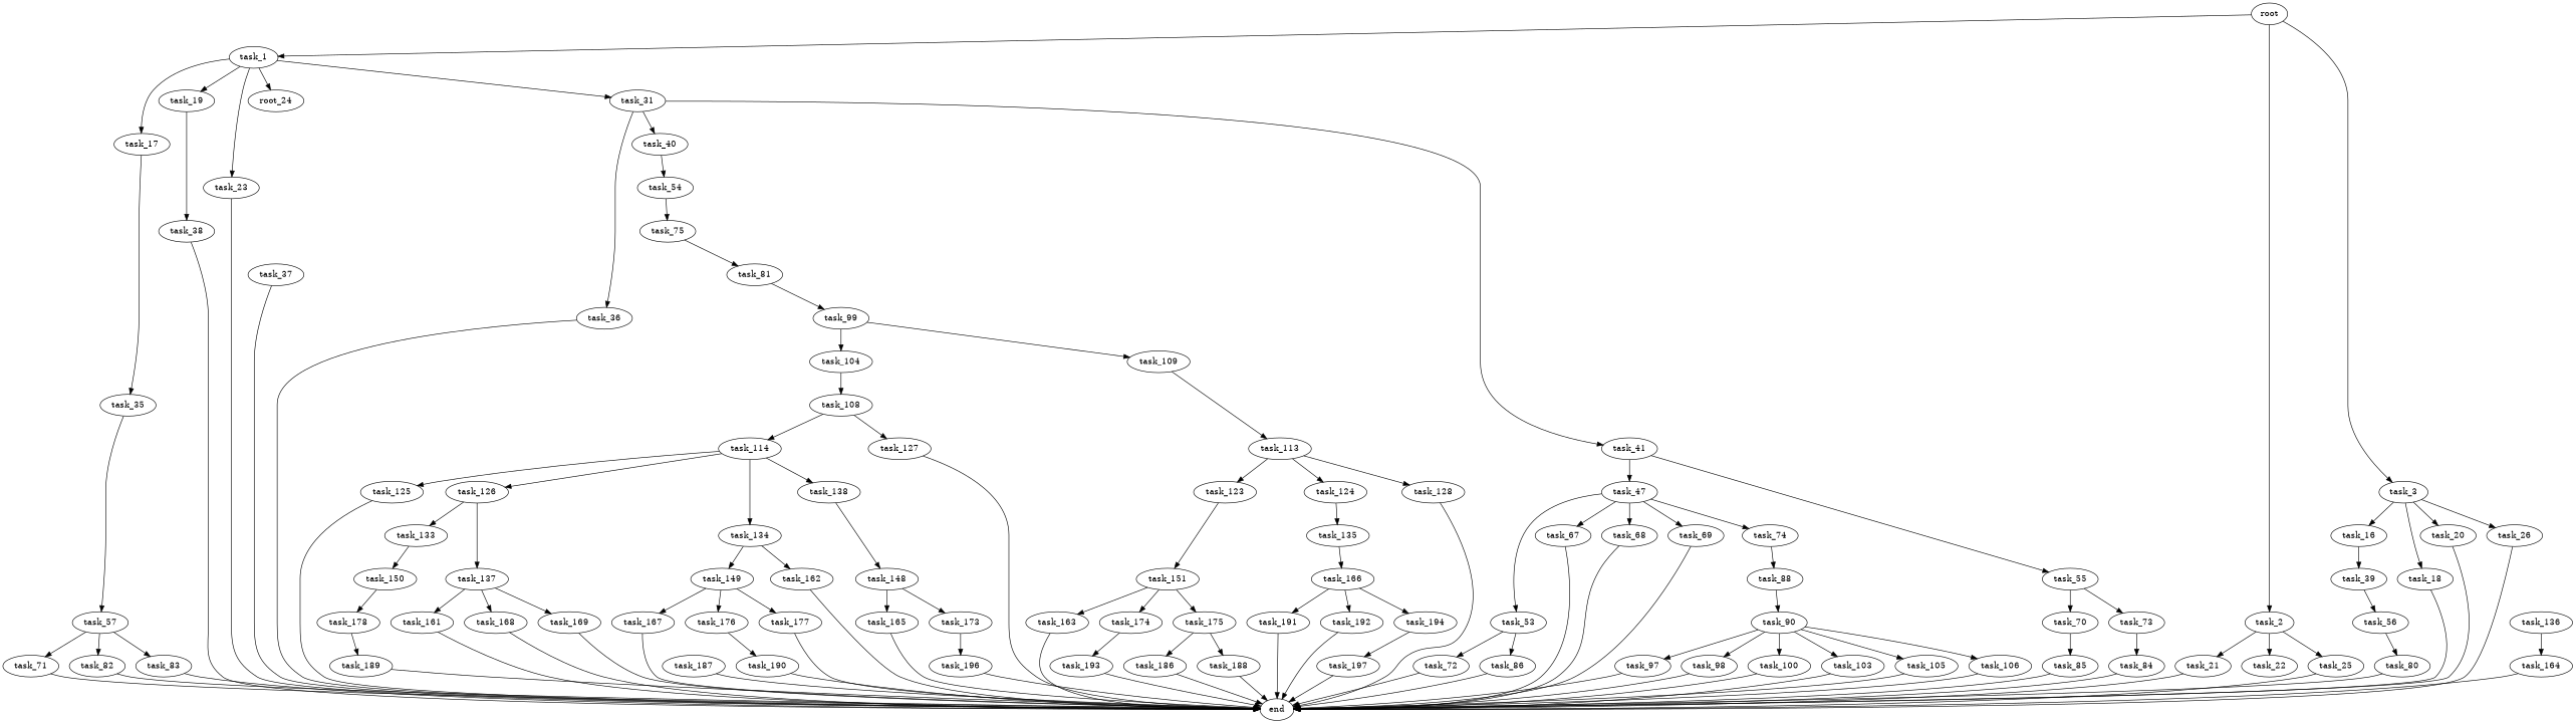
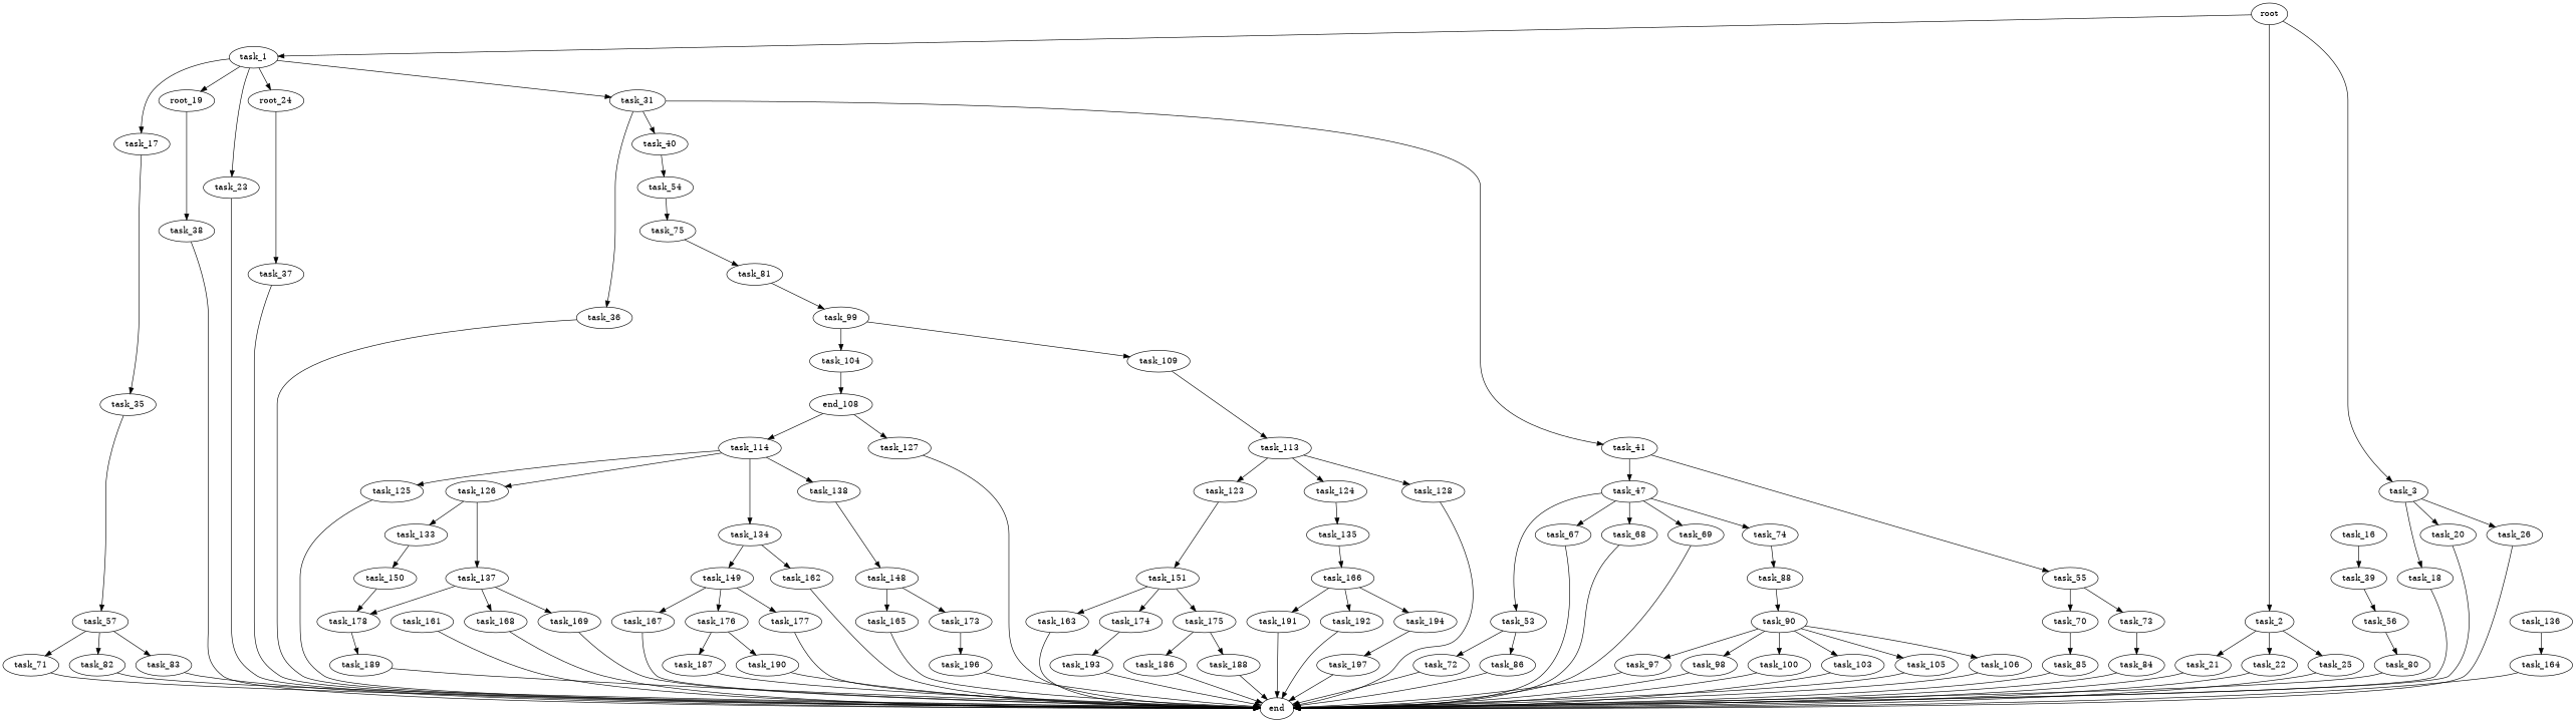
  digraph {
    root
    task_1
    task_2
    task_3
    task_17
-   task_19
+   task_19 [label=root_19]
    task_23
    n8 [label=root_24]
    task_31
    task_21
    task_22
    task_25
    task_16
    task_18
    task_20
    task_26
    task_35
    task_38
    end
    task_37
    task_36
    task_40
    task_41
    task_39
    task_57
    task_54
    task_47
    task_55
    task_56
    task_80
    task_71
    task_82
    task_83
    task_75
    task_53
    task_67
    task_68
    task_69
    task_74
    task_70
    task_73
    task_81
    task_72
    task_86
    n45 [label=task_88]
    task_85
    task_84
    task_90
    task_99
    task_97
    task_98
    task_100
    task_103
    task_105
    task_106
    task_104
    task_109
-   task_108
+   task_108 [label=end_108]
    task_113
    task_114
    task_127
    task_123
    task_124
    task_128
    task_125
    task_126
    task_134
    task_138
    task_133
    task_137
    task_149
    task_162
    task_136
    task_164
    task_148
    task_151
    task_135
    task_163
    task_174
    task_175
    task_166
    task_150
    task_161
    task_168
    task_169
    task_167
    task_176
    task_177
    task_165
    task_173
    task_193
    task_186
    task_188
    task_191
    task_192
    task_194
    task_178
    task_189
    task_187
    task_190
    task_197
    task_196
    root -> task_1
    root -> task_2
    root -> task_3
    task_1 -> task_17
    task_1 -> task_19
    task_1 -> task_23
    task_1 -> n8
    task_1 -> task_31
    task_2 -> task_21
    task_2 -> task_22
    task_2 -> task_25
-   task_3 -> task_16
    task_3 -> task_18
    task_3 -> task_20
    task_3 -> task_26
    task_17 -> task_35
    task_19 -> task_38
    task_23 -> end
+   n8 -> task_37
    task_31 -> task_36
    task_31 -> task_40
    task_31 -> task_41
    task_21 -> end
+   task_22 -> end
    task_25 -> end
    task_16 -> task_39
    task_18 -> end
    task_20 -> end
    task_26 -> end
    task_35 -> task_57
    task_38 -> end
    task_37 -> end
    task_36 -> end
    task_40 -> task_54
    task_41 -> task_47
    task_41 -> task_55
    task_39 -> task_56
    task_57 -> task_71
    task_57 -> task_82
    task_57 -> task_83
    task_54 -> task_75
    task_47 -> task_53
    task_47 -> task_67
    task_47 -> task_68
    task_47 -> task_69
    task_47 -> task_74
    task_55 -> task_70
    task_55 -> task_73
    task_56 -> task_80
    task_80 -> end
    task_71 -> end
    task_82 -> end
    task_83 -> end
    task_75 -> task_81
    task_53 -> task_72
    task_53 -> task_86
    task_67 -> end
    task_68 -> end
    task_69 -> end
    task_74 -> n45
    task_70 -> task_85
    task_73 -> task_84
    task_81 -> task_99
    task_72 -> end
    task_86 -> end
    n45 -> task_90
    task_85 -> end
    task_84 -> end
    task_90 -> task_97
    task_90 -> task_98
    task_90 -> task_100
    task_90 -> task_103
    task_90 -> task_105
    task_90 -> task_106
    task_99 -> task_104
    task_99 -> task_109
    task_97 -> end
    task_98 -> end
    task_100 -> end
    task_103 -> end
    task_105 -> end
    task_106 -> end
    task_104 -> task_108
    task_109 -> task_113
    task_108 -> task_114
    task_108 -> task_127
    task_113 -> task_123
    task_113 -> task_124
    task_113 -> task_128
    task_114 -> task_125
    task_114 -> task_126
    task_114 -> task_134
    task_114 -> task_138
    task_127 -> end
    task_123 -> task_151
    task_124 -> task_135
    task_128 -> end
    task_125 -> end
    task_126 -> task_133
    task_126 -> task_137
    task_134 -> task_149
    task_134 -> task_162
    task_138 -> task_148
    task_133 -> task_150
-   task_137 -> task_161
+   task_137 -> task_178
    task_137 -> task_168
    task_137 -> task_169
    task_149 -> task_167
    task_149 -> task_176
    task_149 -> task_177
    task_162 -> end
    task_136 -> task_164
    task_164 -> end
    task_148 -> task_165
    task_148 -> task_173
    task_151 -> task_163
    task_151 -> task_174
    task_151 -> task_175
    task_135 -> task_166
    task_163 -> end
    task_174 -> task_193
    task_175 -> task_186
    task_175 -> task_188
    task_166 -> task_191
    task_166 -> task_192
    task_166 -> task_194
    task_150 -> task_178
    task_161 -> end
    task_168 -> end
    task_169 -> end
    task_167 -> end
+   task_176 -> task_187
    task_176 -> task_190
    task_177 -> end
    task_165 -> end
    task_173 -> task_196
    task_193 -> end
    task_186 -> end
    task_188 -> end
    task_191 -> end
    task_192 -> end
    task_194 -> task_197
    task_178 -> task_189
    task_189 -> end
    task_187 -> end
    task_190 -> end
    task_197 -> end
    task_196 -> end
  }
